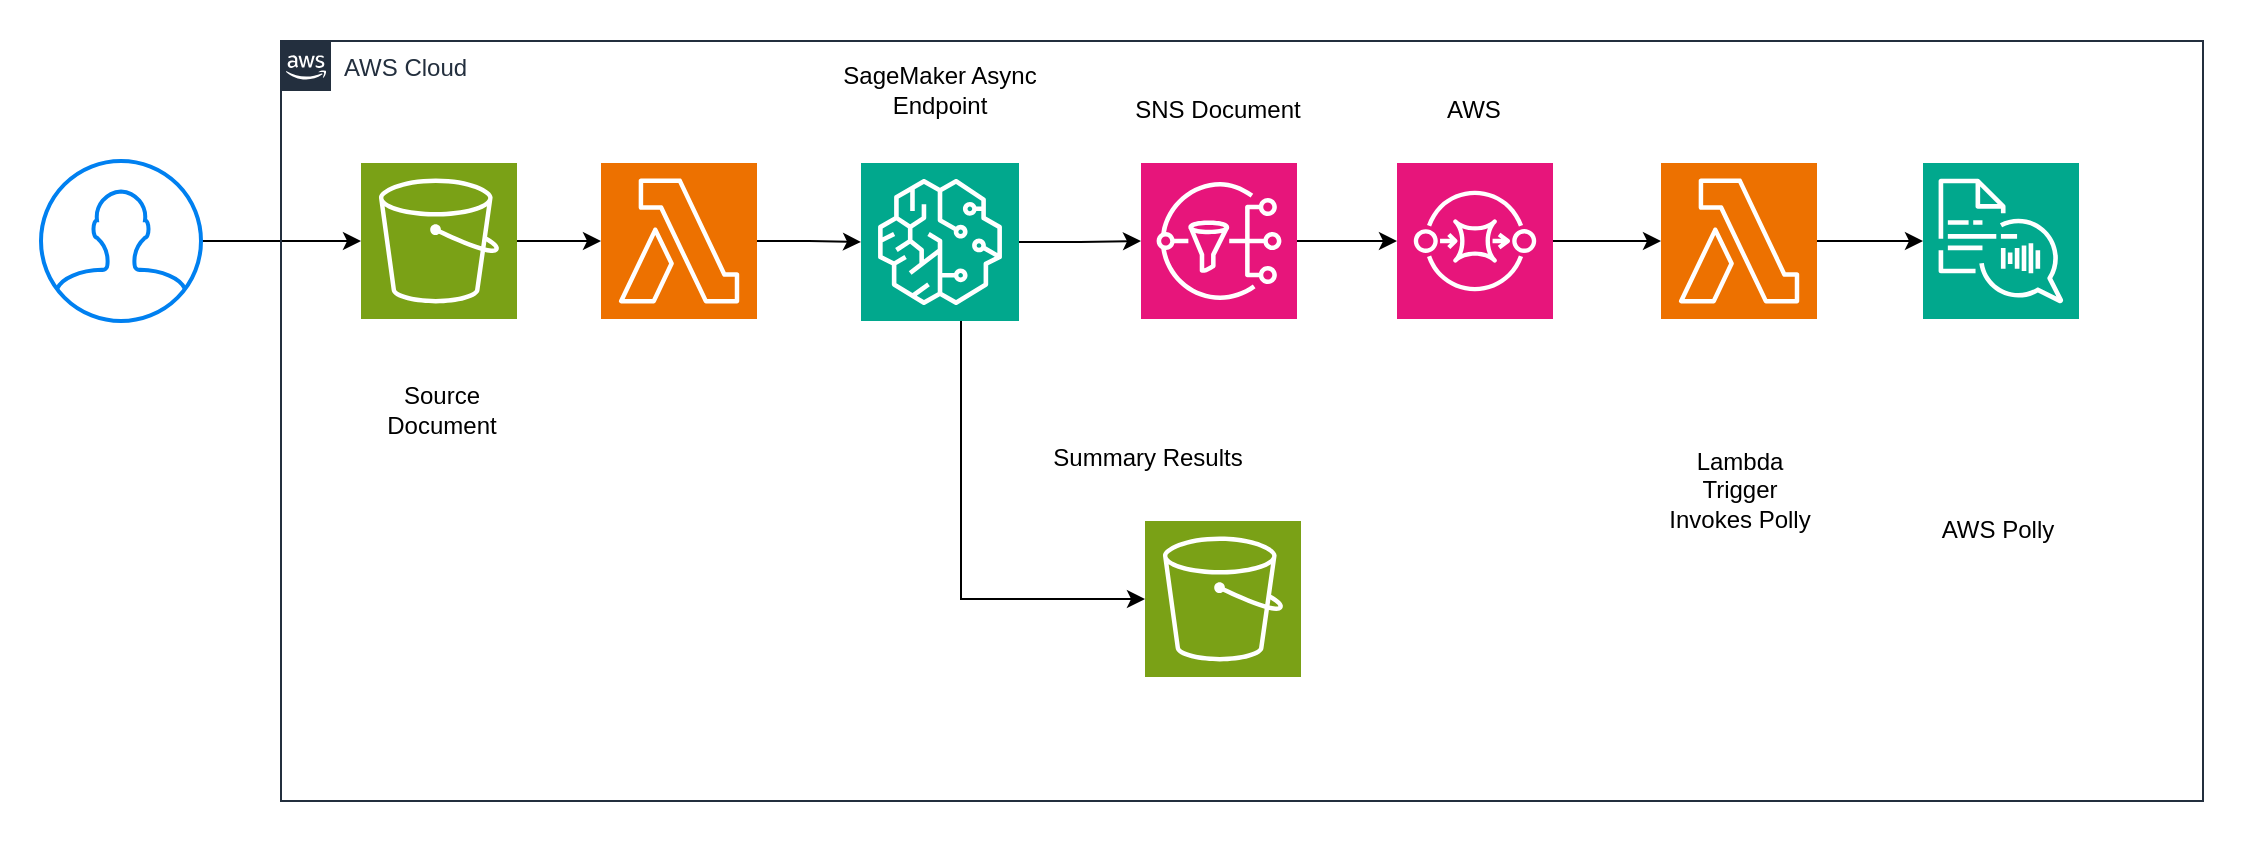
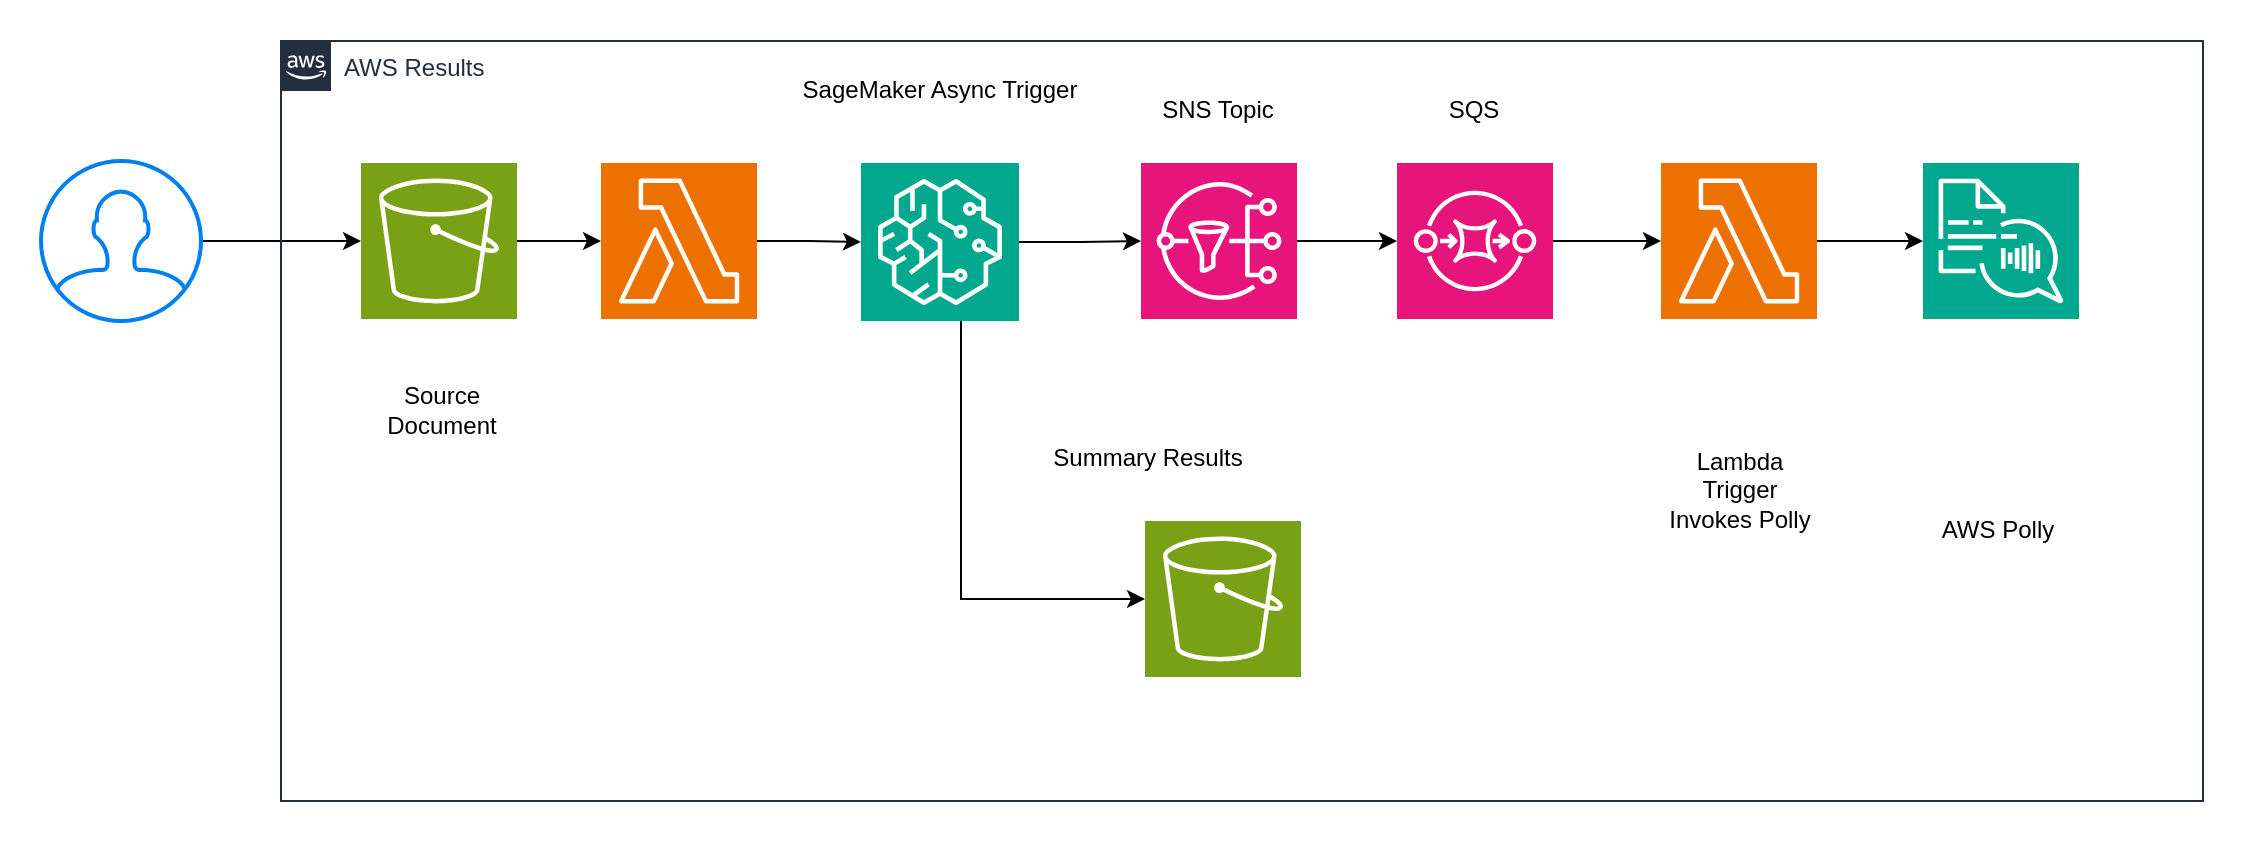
  <mxCell id="0" />
  <mxCell id="1" parent="0" />
  <mxCell id="2" style="edgeStyle=orthogonalEdgeStyle;rounded=0;orthogonalLoop=1;jettySize=auto;html=1;" edge="1" parent="1" source="3" target="4"><mxGeometry relative="1" as="geometry" /></mxCell>
  <mxCell id="3" value="" style="html=1;verticalLabelPosition=bottom;align=center;labelBackgroundColor=#ffffff;verticalAlign=top;strokeWidth=2;strokeColor=#0080F0;shadow=0;dashed=0;shape=mxgraph.ios7.icons.user;" vertex="1" parent="1"><mxGeometry x="20" y="80" width="80" height="80" as="geometry" /></mxCell>
  <mxCell id="4" value="" style="sketch=0;points=[[0,0,0],[0.25,0,0],[0.5,0,0],[0.75,0,0],[1,0,0],[0,1,0],[0.25,1,0],[0.5,1,0],[0.75,1,0],[1,1,0],[0,0.25,0],[0,0.5,0],[0,0.75,0],[1,0.25,0],[1,0.5,0],[1,0.75,0]];outlineConnect=0;fontColor=#232F3E;fillColor=#7AA116;strokeColor=#ffffff;dashed=0;verticalLabelPosition=bottom;verticalAlign=top;align=center;html=1;fontSize=12;fontStyle=0;aspect=fixed;shape=mxgraph.aws4.resourceIcon;resIcon=mxgraph.aws4.s3;" vertex="1" parent="1"><mxGeometry x="180" y="81" width="78" height="78" as="geometry" /></mxCell>
- <mxCell id="5" value="AWS Cloud" style="points=[[0,0],[0.25,0],[0.5,0],[0.75,0],[1,0],[1,0.25],[1,0.5],[1,0.75],[1,1],[0.75,1],[0.5,1],[0.25,1],[0,1],[0,0.75],[0,0.5],[0,0.25]];outlineConnect=0;gradientColor=none;html=1;whiteSpace=wrap;fontSize=12;fontStyle=0;container=1;pointerEvents=0;collapsible=0;recursiveResize=0;shape=mxgraph.aws4.group;grIcon=mxgraph.aws4.group_aws_cloud_alt;strokeColor=#232F3E;fillColor=none;verticalAlign=top;align=left;spacingLeft=30;fontColor=#232F3E;dashed=0;" vertex="1" parent="1"><mxGeometry x="140" y="20" width="961" height="380" as="geometry" /></mxCell>
+ <mxCell id="5" value="AWS Results" style="points=[[0,0],[0.25,0],[0.5,0],[0.75,0],[1,0],[1,0.25],[1,0.5],[1,0.75],[1,1],[0.75,1],[0.5,1],[0.25,1],[0,1],[0,0.75],[0,0.5],[0,0.25]];outlineConnect=0;gradientColor=none;html=1;whiteSpace=wrap;fontSize=12;fontStyle=0;container=1;pointerEvents=0;collapsible=0;recursiveResize=0;shape=mxgraph.aws4.group;grIcon=mxgraph.aws4.group_aws_cloud_alt;strokeColor=#232F3E;fillColor=none;verticalAlign=top;align=left;spacingLeft=30;fontColor=#232F3E;dashed=0;" vertex="1" parent="1"><mxGeometry x="140" y="20" width="961" height="380" as="geometry" /></mxCell>
  <mxCell id="6" style="edgeStyle=orthogonalEdgeStyle;rounded=0;orthogonalLoop=1;jettySize=auto;html=1;" edge="1" parent="5" source="7" target="9"><mxGeometry relative="1" as="geometry" /></mxCell>
  <mxCell id="7" value="" style="sketch=0;points=[[0,0,0],[0.25,0,0],[0.5,0,0],[0.75,0,0],[1,0,0],[0,1,0],[0.25,1,0],[0.5,1,0],[0.75,1,0],[1,1,0],[0,0.25,0],[0,0.5,0],[0,0.75,0],[1,0.25,0],[1,0.5,0],[1,0.75,0]];outlineConnect=0;fontColor=#232F3E;fillColor=#ED7100;strokeColor=#ffffff;dashed=0;verticalLabelPosition=bottom;verticalAlign=top;align=center;html=1;fontSize=12;fontStyle=0;aspect=fixed;shape=mxgraph.aws4.resourceIcon;resIcon=mxgraph.aws4.lambda;" vertex="1" parent="5"><mxGeometry x="160" y="61" width="78" height="78" as="geometry" /></mxCell>
  <mxCell id="8" style="edgeStyle=orthogonalEdgeStyle;rounded=0;orthogonalLoop=1;jettySize=auto;html=1;" edge="1" parent="5" source="9" target="13"><mxGeometry relative="1" as="geometry" /></mxCell>
  <mxCell id="9" value="" style="sketch=0;points=[[0,0,0],[0.25,0,0],[0.5,0,0],[0.75,0,0],[1,0,0],[0,1,0],[0.25,1,0],[0.5,1,0],[0.75,1,0],[1,1,0],[0,0.25,0],[0,0.5,0],[0,0.75,0],[1,0.25,0],[1,0.5,0],[1,0.75,0]];outlineConnect=0;fontColor=#232F3E;fillColor=#01A88D;strokeColor=#ffffff;dashed=0;verticalLabelPosition=bottom;verticalAlign=top;align=center;html=1;fontSize=12;fontStyle=0;aspect=fixed;shape=mxgraph.aws4.resourceIcon;resIcon=mxgraph.aws4.sagemaker;" vertex="1" parent="5"><mxGeometry x="290" y="61" width="79" height="79" as="geometry" /></mxCell>
  <mxCell id="10" value="" style="sketch=0;points=[[0,0,0],[0.25,0,0],[0.5,0,0],[0.75,0,0],[1,0,0],[0,1,0],[0.25,1,0],[0.5,1,0],[0.75,1,0],[1,1,0],[0,0.25,0],[0,0.5,0],[0,0.75,0],[1,0.25,0],[1,0.5,0],[1,0.75,0]];outlineConnect=0;fontColor=#232F3E;fillColor=#7AA116;strokeColor=#ffffff;dashed=0;verticalLabelPosition=bottom;verticalAlign=top;align=center;html=1;fontSize=12;fontStyle=0;aspect=fixed;shape=mxgraph.aws4.resourceIcon;resIcon=mxgraph.aws4.s3;" vertex="1" parent="5"><mxGeometry x="432" y="240" width="78" height="78" as="geometry" /></mxCell>
  <mxCell id="11" style="edgeStyle=orthogonalEdgeStyle;rounded=0;orthogonalLoop=1;jettySize=auto;html=1;entryX=0;entryY=0.5;entryDx=0;entryDy=0;entryPerimeter=0;" edge="1" parent="5" source="9" target="10"><mxGeometry relative="1" as="geometry"><Array as="points"><mxPoint x="340" y="279" /></Array></mxGeometry></mxCell>
  <mxCell id="12" style="edgeStyle=orthogonalEdgeStyle;rounded=0;orthogonalLoop=1;jettySize=auto;html=1;" edge="1" parent="5" source="13" target="15"><mxGeometry relative="1" as="geometry" /></mxCell>
  <mxCell id="13" value="" style="sketch=0;points=[[0,0,0],[0.25,0,0],[0.5,0,0],[0.75,0,0],[1,0,0],[0,1,0],[0.25,1,0],[0.5,1,0],[0.75,1,0],[1,1,0],[0,0.25,0],[0,0.5,0],[0,0.75,0],[1,0.25,0],[1,0.5,0],[1,0.75,0]];outlineConnect=0;fontColor=#232F3E;fillColor=#E7157B;strokeColor=#ffffff;dashed=0;verticalLabelPosition=bottom;verticalAlign=top;align=center;html=1;fontSize=12;fontStyle=0;aspect=fixed;shape=mxgraph.aws4.resourceIcon;resIcon=mxgraph.aws4.sns;" vertex="1" parent="5"><mxGeometry x="430" y="61" width="78" height="78" as="geometry" /></mxCell>
  <mxCell id="14" style="edgeStyle=orthogonalEdgeStyle;rounded=0;orthogonalLoop=1;jettySize=auto;html=1;" edge="1" parent="5" source="15" target="17"><mxGeometry relative="1" as="geometry" /></mxCell>
  <mxCell id="15" value="" style="sketch=0;points=[[0,0,0],[0.25,0,0],[0.5,0,0],[0.75,0,0],[1,0,0],[0,1,0],[0.25,1,0],[0.5,1,0],[0.75,1,0],[1,1,0],[0,0.25,0],[0,0.5,0],[0,0.75,0],[1,0.25,0],[1,0.5,0],[1,0.75,0]];outlineConnect=0;fontColor=#232F3E;fillColor=#E7157B;strokeColor=#ffffff;dashed=0;verticalLabelPosition=bottom;verticalAlign=top;align=center;html=1;fontSize=12;fontStyle=0;aspect=fixed;shape=mxgraph.aws4.resourceIcon;resIcon=mxgraph.aws4.sqs;" vertex="1" parent="5"><mxGeometry x="558" y="61" width="78" height="78" as="geometry" /></mxCell>
  <mxCell id="16" style="edgeStyle=orthogonalEdgeStyle;rounded=0;orthogonalLoop=1;jettySize=auto;html=1;" edge="1" parent="5" source="17" target="18"><mxGeometry relative="1" as="geometry" /></mxCell>
  <mxCell id="17" value="" style="sketch=0;points=[[0,0,0],[0.25,0,0],[0.5,0,0],[0.75,0,0],[1,0,0],[0,1,0],[0.25,1,0],[0.5,1,0],[0.75,1,0],[1,1,0],[0,0.25,0],[0,0.5,0],[0,0.75,0],[1,0.25,0],[1,0.5,0],[1,0.75,0]];outlineConnect=0;fontColor=#232F3E;fillColor=#ED7100;strokeColor=#ffffff;dashed=0;verticalLabelPosition=bottom;verticalAlign=top;align=center;html=1;fontSize=12;fontStyle=0;aspect=fixed;shape=mxgraph.aws4.resourceIcon;resIcon=mxgraph.aws4.lambda;" vertex="1" parent="5"><mxGeometry x="690" y="61" width="78" height="78" as="geometry" /></mxCell>
  <mxCell id="18" value="" style="sketch=0;points=[[0,0,0],[0.25,0,0],[0.5,0,0],[0.75,0,0],[1,0,0],[0,1,0],[0.25,1,0],[0.5,1,0],[0.75,1,0],[1,1,0],[0,0.25,0],[0,0.5,0],[0,0.75,0],[1,0.25,0],[1,0.5,0],[1,0.75,0]];outlineConnect=0;fontColor=#232F3E;fillColor=#01A88D;strokeColor=#ffffff;dashed=0;verticalLabelPosition=bottom;verticalAlign=top;align=center;html=1;fontSize=12;fontStyle=0;aspect=fixed;shape=mxgraph.aws4.resourceIcon;resIcon=mxgraph.aws4.polly;" vertex="1" parent="5"><mxGeometry x="821" y="61" width="78" height="78" as="geometry" /></mxCell>
  <mxCell id="19" value="Source Document" style="text;strokeColor=none;align=center;fillColor=none;html=1;verticalAlign=middle;whiteSpace=wrap;rounded=0;" vertex="1" parent="5"><mxGeometry x="51" y="170" width="60" height="30" as="geometry" /></mxCell>
- <mxCell id="20" value="SageMaker Async Endpoint" style="text;strokeColor=none;align=center;fillColor=none;html=1;verticalAlign=middle;whiteSpace=wrap;rounded=0;" vertex="1" parent="5"><mxGeometry x="260" y="10" width="140" height="30" as="geometry" /></mxCell>
- <mxCell id="21" value="SNS Document" style="text;strokeColor=none;align=center;fillColor=none;html=1;verticalAlign=middle;whiteSpace=wrap;rounded=0;" vertex="1" parent="5"><mxGeometry x="399" y="20" width="140" height="30" as="geometry" /></mxCell>
- <mxCell id="22" value="AWS" style="text;strokeColor=none;align=center;fillColor=none;html=1;verticalAlign=middle;whiteSpace=wrap;rounded=0;" vertex="1" parent="5"><mxGeometry x="527" y="20" width="140" height="30" as="geometry" /></mxCell>
+ <mxCell id="20" value="SageMaker Async Trigger" style="text;strokeColor=none;align=center;fillColor=none;html=1;verticalAlign=middle;whiteSpace=wrap;rounded=0;" vertex="1" parent="5"><mxGeometry x="260" y="10" width="140" height="30" as="geometry" /></mxCell>
+ <mxCell id="21" value="SNS Topic" style="text;strokeColor=none;align=center;fillColor=none;html=1;verticalAlign=middle;whiteSpace=wrap;rounded=0;" vertex="1" parent="5"><mxGeometry x="399" y="20" width="140" height="30" as="geometry" /></mxCell>
+ <mxCell id="22" value="SQS" style="text;strokeColor=none;align=center;fillColor=none;html=1;verticalAlign=middle;whiteSpace=wrap;rounded=0;" vertex="1" parent="5"><mxGeometry x="527" y="20" width="140" height="30" as="geometry" /></mxCell>
  <mxCell id="23" value="Summary Results" style="text;strokeColor=none;align=center;fillColor=none;html=1;verticalAlign=middle;whiteSpace=wrap;rounded=0;" vertex="1" parent="5"><mxGeometry x="364" y="194" width="140" height="30" as="geometry" /></mxCell>
  <mxCell id="24" value="Lambda Trigger Invokes Polly" style="text;strokeColor=none;align=center;fillColor=none;html=1;verticalAlign=middle;whiteSpace=wrap;rounded=0;" vertex="1" parent="5"><mxGeometry x="690" y="210" width="80" height="30" as="geometry" /></mxCell>
  <mxCell id="25" value="AWS Polly" style="text;strokeColor=none;align=center;fillColor=none;html=1;verticalAlign=middle;whiteSpace=wrap;rounded=0;" vertex="1" parent="5"><mxGeometry x="819" y="230" width="80" height="30" as="geometry" /></mxCell>
  <mxCell id="26" style="edgeStyle=orthogonalEdgeStyle;rounded=0;orthogonalLoop=1;jettySize=auto;html=1;exitX=1;exitY=0.5;exitDx=0;exitDy=0;exitPerimeter=0;entryX=0;entryY=0.5;entryDx=0;entryDy=0;entryPerimeter=0;" edge="1" parent="1" source="4" target="7"><mxGeometry relative="1" as="geometry" /></mxCell>
